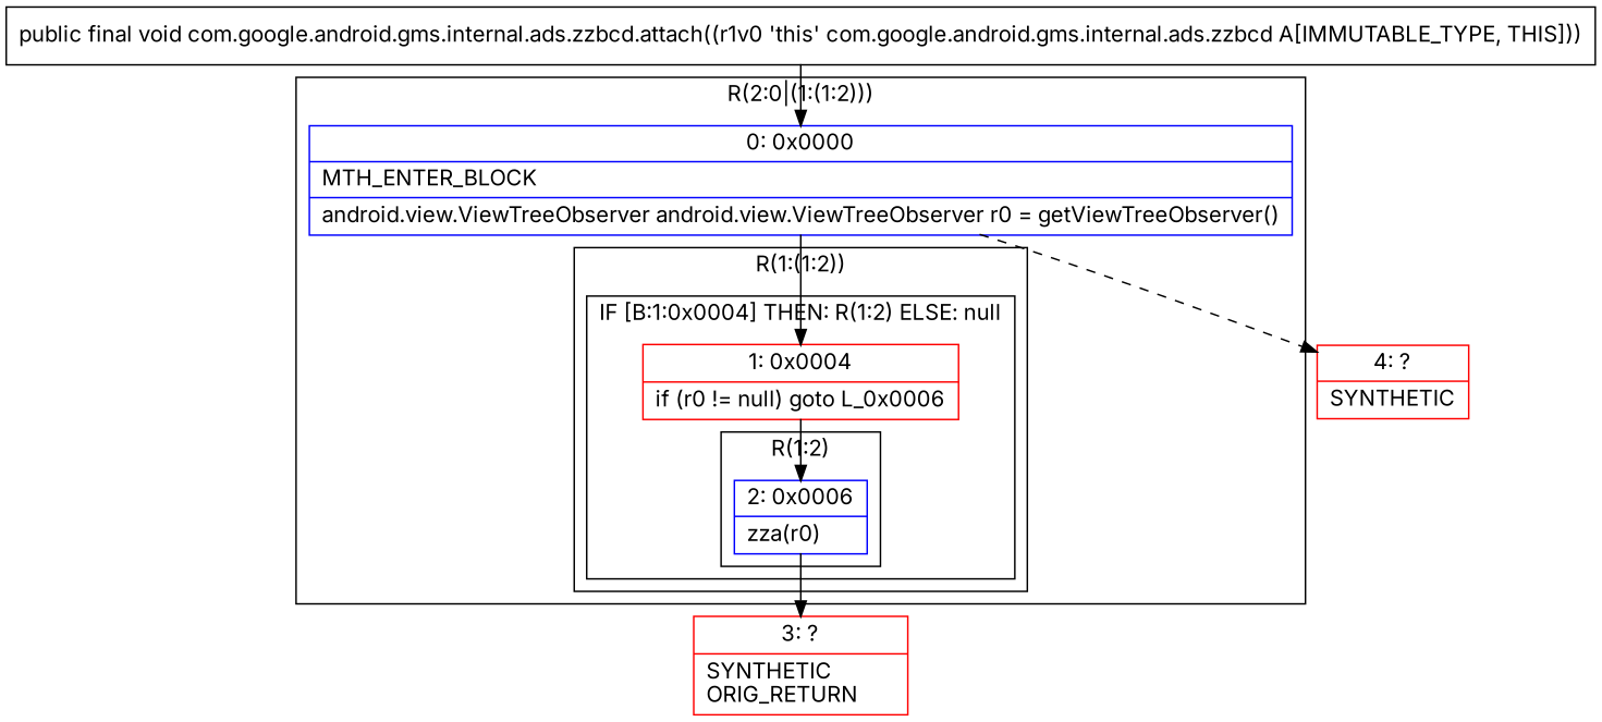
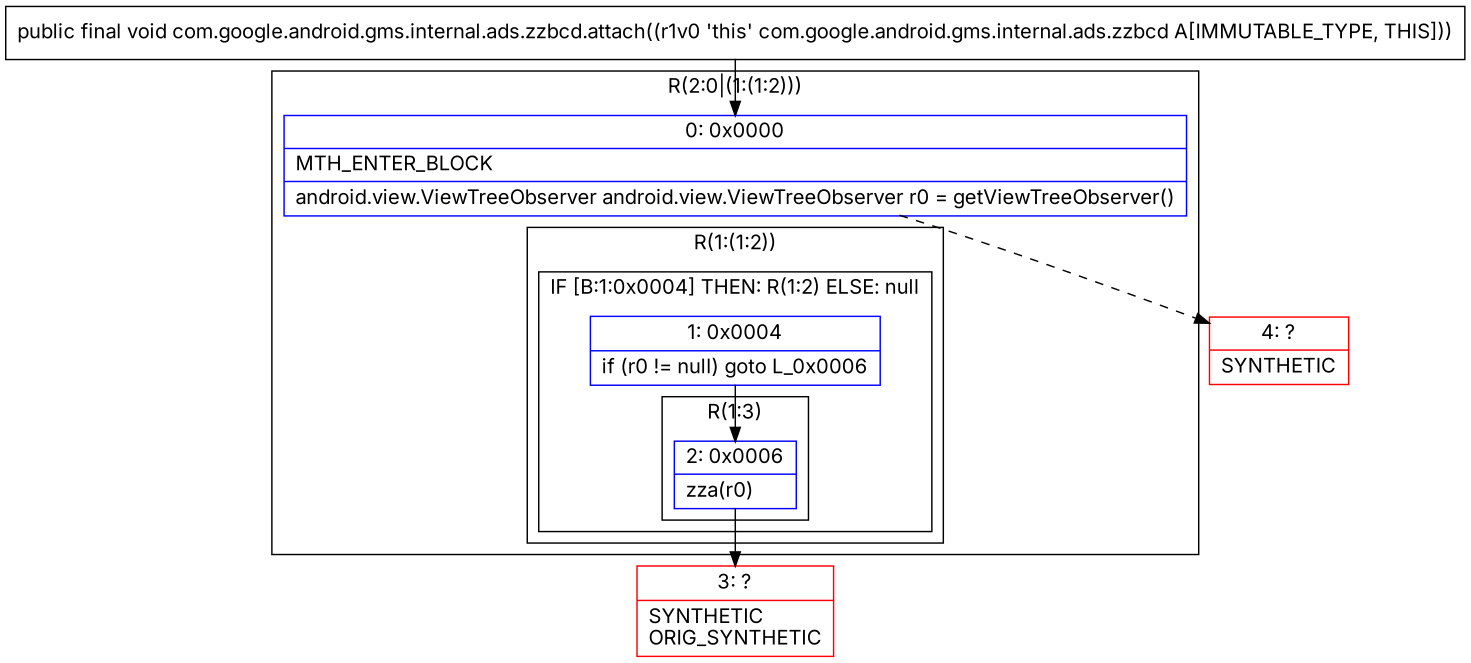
  digraph {
    fontname=Inter
    node [color=blue fontname=Inter shape=record]
    edge [fontname=Inter]
    n1 [label="{2\:\ 0x0006|zza(r0)\l}"]
-   n2 [color=red label="{1\:\ 0x0004|if (r0 != null) goto L_0x0006\l}"]
+   n2 [label="{1\:\ 0x0004|if (r0 != null) goto L_0x0006\l}"]
    n3 [label="{0\:\ 0x0000|MTH_ENTER_BLOCK\l|android.view.ViewTreeObserver android.view.ViewTreeObserver r0 = getViewTreeObserver()\l}"]
-   n4 [color=red label="{3\:\ ?|SYNTHETIC\lORIG_RETURN\l}"]
+   n4 [color=red label="{3\:\ ?|SYNTHETIC\lORIG_SYNTHETIC\l}"]
    n5 [color=red label="{4\:\ ?|SYNTHETIC\l}"]
    n6 [label="{public final void com.google.android.gms.internal.ads.zzbcd.attach((r1v0 'this' com.google.android.gms.internal.ads.zzbcd A[IMMUTABLE_TYPE, THIS])) }" color=""]
    subgraph cluster_1 {
      label="R(2:0|(1:(1:2)))"
      n3
      subgraph cluster_2 {
        label="R(1:(1:2))"
        subgraph cluster_3 {
          label="IF [B:1:0x0004] THEN: R(1:2) ELSE: null"
          n2
          subgraph cluster_4 {
-           label="R(1:2)"
+           label="R(1:3)"
            n1
          }
        }
      }
    }
    n1 -> n4
    n2 -> n1
-   n3 -> n2
    n3 -> n5 [style=dashed]
    n6 -> n3
  }
